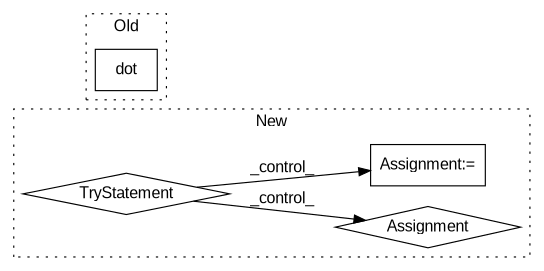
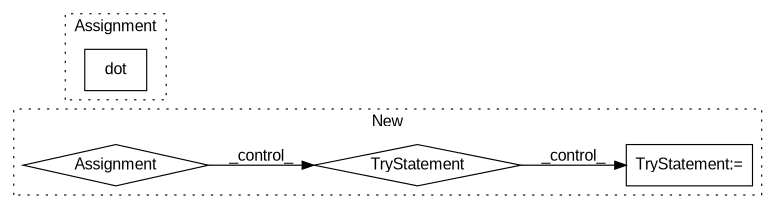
  digraph {
    fontname="Liberation Sans"
    rankdir=LR
    node [fontname="Liberation Sans" shape=diamond]
    edge [fontname="Liberation Sans"]
    n1 [a=54 l=4 label=TryStatement s=2427]
    n2 [a=12 l="11,2" label=Assignment s="2656,2690"]
-   n3 [a=7 l=1 label="Assignment:=" s=2573 shape=box]
+   n3 [a=7 l=1 label="TryStatement:=" s=2573 shape=box]
    n4 [a=32 l="4,1" label=dot s="2331,2355" shape=box]
    subgraph cluster_1 {
      label=New
      style=dotted
      n1
      n2
      n3
    }
    subgraph cluster_2 {
-     label=Old
+     label=Assignment
      style=dotted
      n4
    }
-   n1 -> n2 [label=_control_]
+   n2 -> n1 [label=_control_]
    n1 -> n3 [label=_control_]
  }
